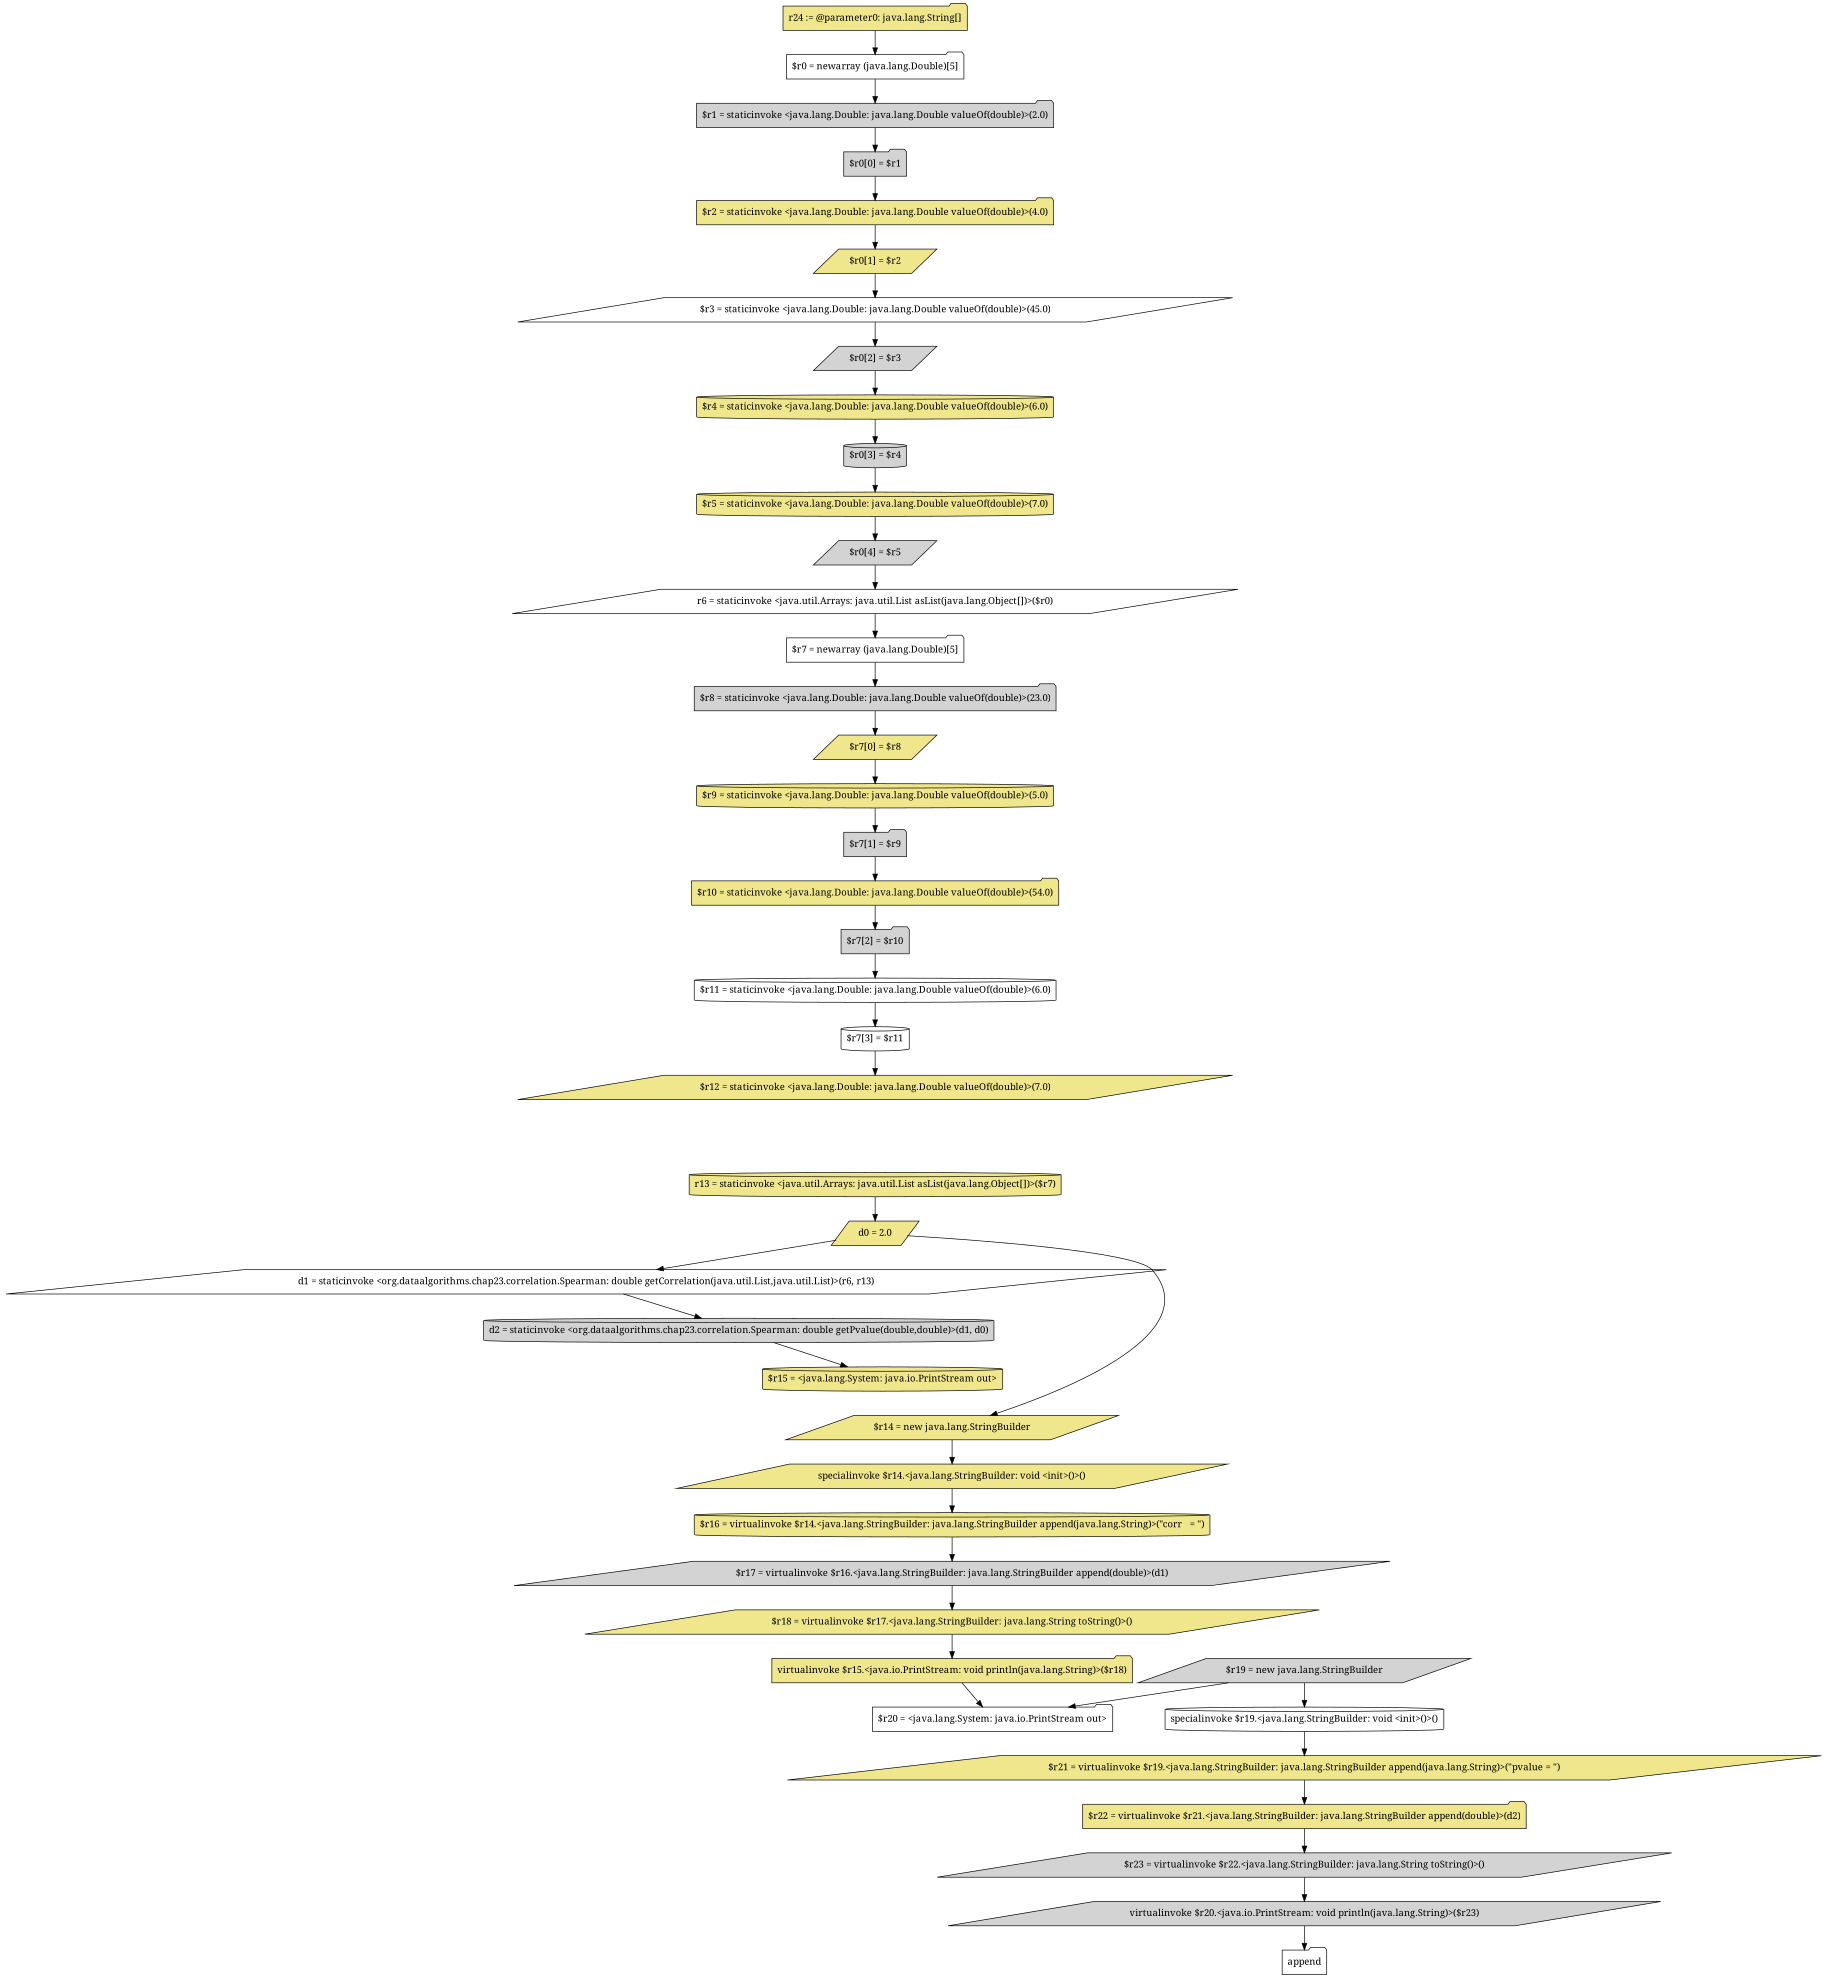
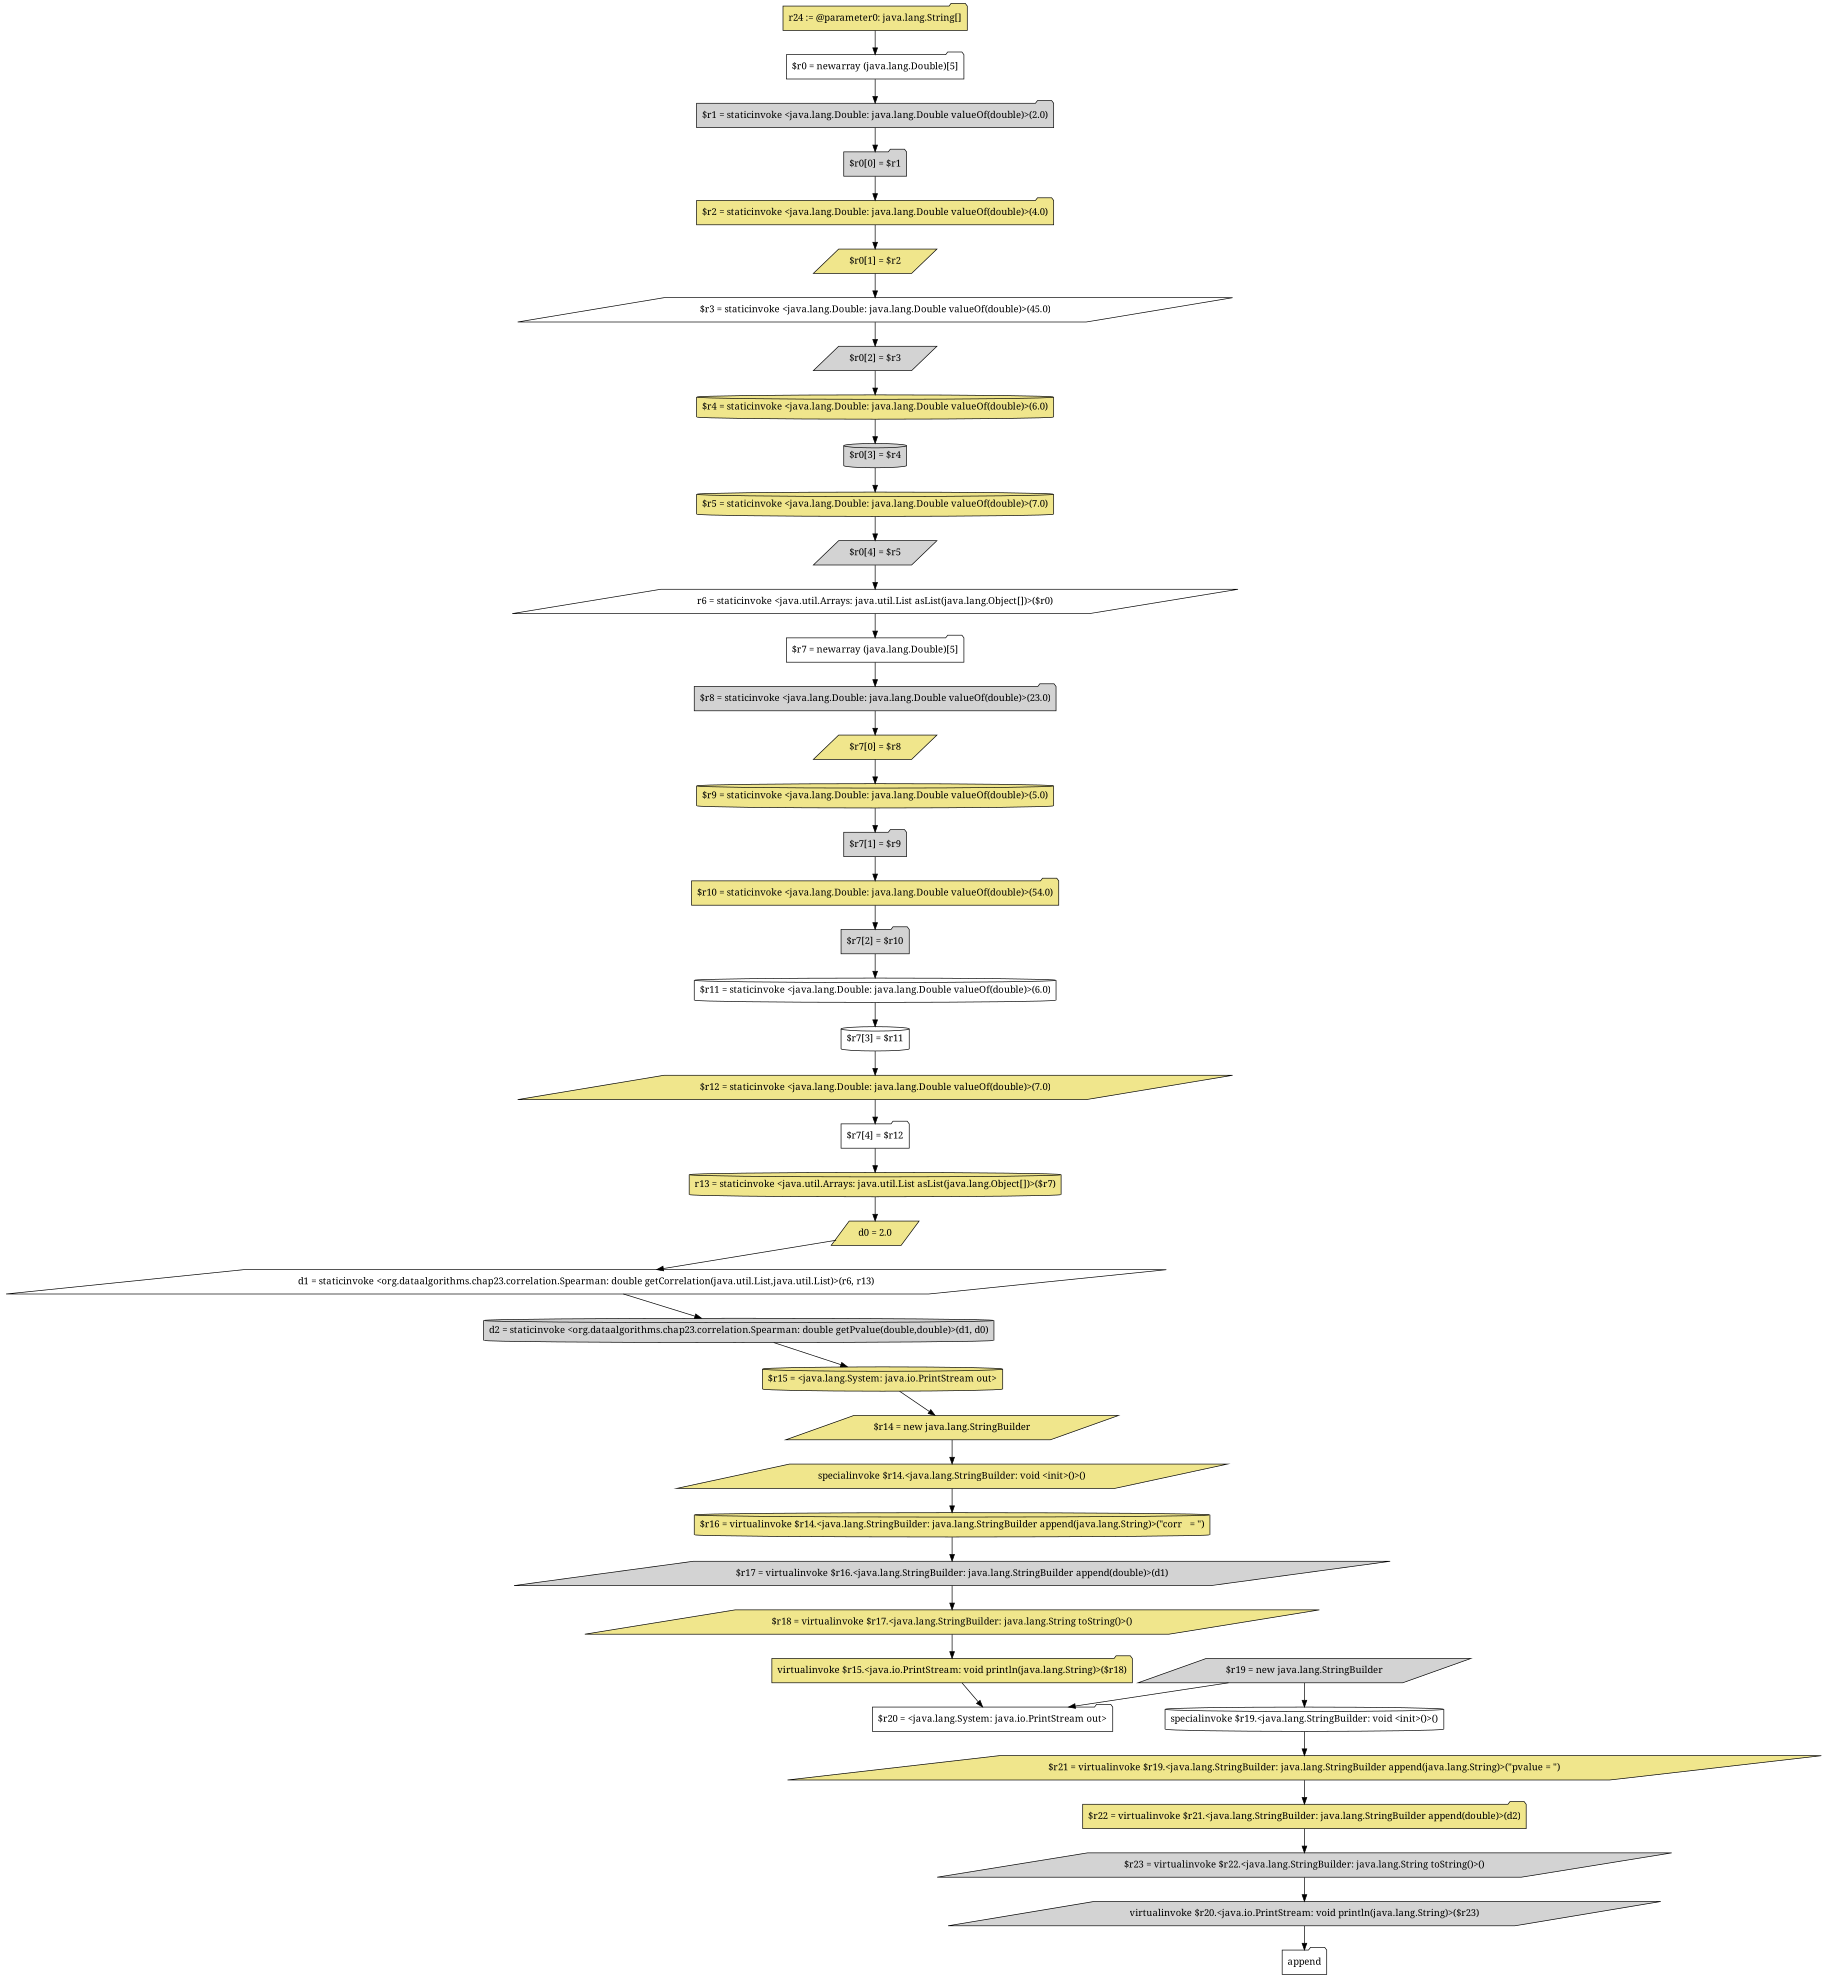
  digraph {
    fontname="Noto Serif"
    node [fillcolor=khaki fontname="Noto Serif" shape=parallelogram style=filled]
    edge [fontname="Noto Serif"]
    "r24 := @parameter0: java.lang.String[]" [shape=folder]
    "$r0 = newarray (java.lang.Double)[5]" [fillcolor=white shape=folder]
    "$r1 = staticinvoke <java.lang.Double: java.lang.Double valueOf(double)>(2.0)" [fillcolor=lightgrey shape=folder]
    "$r0[0] = $r1" [fillcolor=lightgrey shape=folder]
    "$r2 = staticinvoke <java.lang.Double: java.lang.Double valueOf(double)>(4.0)" [shape=folder]
    "$r0[1] = $r2"
    "$r3 = staticinvoke <java.lang.Double: java.lang.Double valueOf(double)>(45.0)" [fillcolor=white]
    "$r0[2] = $r3" [fillcolor=lightgrey]
    "$r4 = staticinvoke <java.lang.Double: java.lang.Double valueOf(double)>(6.0)" [shape=cylinder]
    "$r0[3] = $r4" [fillcolor=lightgrey shape=cylinder]
    "$r5 = staticinvoke <java.lang.Double: java.lang.Double valueOf(double)>(7.0)" [shape=cylinder]
    "$r0[4] = $r5" [fillcolor=lightgrey]
    "r6 = staticinvoke <java.util.Arrays: java.util.List asList(java.lang.Object[])>($r0)" [fillcolor=white]
    "$r7 = newarray (java.lang.Double)[5]" [fillcolor=white shape=folder]
    "$r8 = staticinvoke <java.lang.Double: java.lang.Double valueOf(double)>(23.0)" [fillcolor=lightgrey shape=folder]
    "$r7[0] = $r8"
    "$r9 = staticinvoke <java.lang.Double: java.lang.Double valueOf(double)>(5.0)" [shape=cylinder]
    "$r7[1] = $r9" [fillcolor=lightgrey shape=folder]
    "$r10 = staticinvoke <java.lang.Double: java.lang.Double valueOf(double)>(54.0)" [shape=folder]
    "$r7[2] = $r10" [fillcolor=lightgrey shape=folder]
    "$r11 = staticinvoke <java.lang.Double: java.lang.Double valueOf(double)>(6.0)" [fillcolor=white shape=cylinder]
    "$r7[3] = $r11" [fillcolor=white shape=cylinder]
    "$r12 = staticinvoke <java.lang.Double: java.lang.Double valueOf(double)>(7.0)"
+   "$r7[4] = $r12" [fillcolor=white shape=folder]
    "r13 = staticinvoke <java.util.Arrays: java.util.List asList(java.lang.Object[])>($r7)" [shape=cylinder]
    n26 [label="d0 = 2.0"]
    "d1 = staticinvoke <org.dataalgorithms.chap23.correlation.Spearman: double getCorrelation(java.util.List,java.util.List)>(r6, r13)" [fillcolor=white]
    "d2 = staticinvoke <org.dataalgorithms.chap23.correlation.Spearman: double getPvalue(double,double)>(d1, d0)" [fillcolor=lightgrey shape=cylinder]
    "$r15 = <java.lang.System: java.io.PrintStream out>" [shape=cylinder]
    "$r14 = new java.lang.StringBuilder"
    "specialinvoke $r14.<java.lang.StringBuilder: void <init>()>()"
    "$r16 = virtualinvoke $r14.<java.lang.StringBuilder: java.lang.StringBuilder append(java.lang.String)>(\"corr   = \")" [shape=cylinder]
    "$r17 = virtualinvoke $r16.<java.lang.StringBuilder: java.lang.StringBuilder append(double)>(d1)" [fillcolor=lightgrey]
    "$r18 = virtualinvoke $r17.<java.lang.StringBuilder: java.lang.String toString()>()"
    "virtualinvoke $r15.<java.io.PrintStream: void println(java.lang.String)>($r18)" [shape=folder]
    "$r20 = <java.lang.System: java.io.PrintStream out>" [fillcolor=white shape=folder]
    "$r19 = new java.lang.StringBuilder" [fillcolor=lightgrey]
    "specialinvoke $r19.<java.lang.StringBuilder: void <init>()>()" [fillcolor=white shape=cylinder]
    "$r21 = virtualinvoke $r19.<java.lang.StringBuilder: java.lang.StringBuilder append(java.lang.String)>(\"pvalue = \")"
    "$r22 = virtualinvoke $r21.<java.lang.StringBuilder: java.lang.StringBuilder append(double)>(d2)" [shape=folder]
    "$r23 = virtualinvoke $r22.<java.lang.StringBuilder: java.lang.String toString()>()" [fillcolor=lightgrey]
    "virtualinvoke $r20.<java.io.PrintStream: void println(java.lang.String)>($r23)" [fillcolor=lightgrey]
    n43 [fillcolor=white label=append shape=folder]
    "r24 := @parameter0: java.lang.String[]" -> "$r0 = newarray (java.lang.Double)[5]"
    "$r0 = newarray (java.lang.Double)[5]" -> "$r1 = staticinvoke <java.lang.Double: java.lang.Double valueOf(double)>(2.0)"
    "$r1 = staticinvoke <java.lang.Double: java.lang.Double valueOf(double)>(2.0)" -> "$r0[0] = $r1"
    "$r0[0] = $r1" -> "$r2 = staticinvoke <java.lang.Double: java.lang.Double valueOf(double)>(4.0)"
    "$r2 = staticinvoke <java.lang.Double: java.lang.Double valueOf(double)>(4.0)" -> "$r0[1] = $r2"
    "$r0[1] = $r2" -> "$r3 = staticinvoke <java.lang.Double: java.lang.Double valueOf(double)>(45.0)"
    "$r3 = staticinvoke <java.lang.Double: java.lang.Double valueOf(double)>(45.0)" -> "$r0[2] = $r3"
    "$r0[2] = $r3" -> "$r4 = staticinvoke <java.lang.Double: java.lang.Double valueOf(double)>(6.0)"
    "$r4 = staticinvoke <java.lang.Double: java.lang.Double valueOf(double)>(6.0)" -> "$r0[3] = $r4"
    "$r0[3] = $r4" -> "$r5 = staticinvoke <java.lang.Double: java.lang.Double valueOf(double)>(7.0)"
    "$r5 = staticinvoke <java.lang.Double: java.lang.Double valueOf(double)>(7.0)" -> "$r0[4] = $r5"
    "$r0[4] = $r5" -> "r6 = staticinvoke <java.util.Arrays: java.util.List asList(java.lang.Object[])>($r0)"
    "r6 = staticinvoke <java.util.Arrays: java.util.List asList(java.lang.Object[])>($r0)" -> "$r7 = newarray (java.lang.Double)[5]"
    "$r7 = newarray (java.lang.Double)[5]" -> "$r8 = staticinvoke <java.lang.Double: java.lang.Double valueOf(double)>(23.0)"
    "$r8 = staticinvoke <java.lang.Double: java.lang.Double valueOf(double)>(23.0)" -> "$r7[0] = $r8"
    "$r7[0] = $r8" -> "$r9 = staticinvoke <java.lang.Double: java.lang.Double valueOf(double)>(5.0)"
    "$r9 = staticinvoke <java.lang.Double: java.lang.Double valueOf(double)>(5.0)" -> "$r7[1] = $r9"
    "$r7[1] = $r9" -> "$r10 = staticinvoke <java.lang.Double: java.lang.Double valueOf(double)>(54.0)"
    "$r10 = staticinvoke <java.lang.Double: java.lang.Double valueOf(double)>(54.0)" -> "$r7[2] = $r10"
    "$r7[2] = $r10" -> "$r11 = staticinvoke <java.lang.Double: java.lang.Double valueOf(double)>(6.0)"
    "$r11 = staticinvoke <java.lang.Double: java.lang.Double valueOf(double)>(6.0)" -> "$r7[3] = $r11"
    "$r7[3] = $r11" -> "$r12 = staticinvoke <java.lang.Double: java.lang.Double valueOf(double)>(7.0)"
+   "$r12 = staticinvoke <java.lang.Double: java.lang.Double valueOf(double)>(7.0)" -> "$r7[4] = $r12"
+   "$r7[4] = $r12" -> "r13 = staticinvoke <java.util.Arrays: java.util.List asList(java.lang.Object[])>($r7)"
    "r13 = staticinvoke <java.util.Arrays: java.util.List asList(java.lang.Object[])>($r7)" -> n26
    n26 -> "d1 = staticinvoke <org.dataalgorithms.chap23.correlation.Spearman: double getCorrelation(java.util.List,java.util.List)>(r6, r13)"
    "d1 = staticinvoke <org.dataalgorithms.chap23.correlation.Spearman: double getCorrelation(java.util.List,java.util.List)>(r6, r13)" -> "d2 = staticinvoke <org.dataalgorithms.chap23.correlation.Spearman: double getPvalue(double,double)>(d1, d0)"
    "d2 = staticinvoke <org.dataalgorithms.chap23.correlation.Spearman: double getPvalue(double,double)>(d1, d0)" -> "$r15 = <java.lang.System: java.io.PrintStream out>"
-   n26 -> "$r14 = new java.lang.StringBuilder"
+   "$r15 = <java.lang.System: java.io.PrintStream out>" -> "$r14 = new java.lang.StringBuilder"
    "$r14 = new java.lang.StringBuilder" -> "specialinvoke $r14.<java.lang.StringBuilder: void <init>()>()"
    "specialinvoke $r14.<java.lang.StringBuilder: void <init>()>()" -> "$r16 = virtualinvoke $r14.<java.lang.StringBuilder: java.lang.StringBuilder append(java.lang.String)>(\"corr   = \")"
    "$r16 = virtualinvoke $r14.<java.lang.StringBuilder: java.lang.StringBuilder append(java.lang.String)>(\"corr   = \")" -> "$r17 = virtualinvoke $r16.<java.lang.StringBuilder: java.lang.StringBuilder append(double)>(d1)"
    "$r17 = virtualinvoke $r16.<java.lang.StringBuilder: java.lang.StringBuilder append(double)>(d1)" -> "$r18 = virtualinvoke $r17.<java.lang.StringBuilder: java.lang.String toString()>()"
    "$r18 = virtualinvoke $r17.<java.lang.StringBuilder: java.lang.String toString()>()" -> "virtualinvoke $r15.<java.io.PrintStream: void println(java.lang.String)>($r18)"
    "virtualinvoke $r15.<java.io.PrintStream: void println(java.lang.String)>($r18)" -> "$r20 = <java.lang.System: java.io.PrintStream out>"
    "$r19 = new java.lang.StringBuilder" -> "$r20 = <java.lang.System: java.io.PrintStream out>"
    "$r19 = new java.lang.StringBuilder" -> "specialinvoke $r19.<java.lang.StringBuilder: void <init>()>()"
    "specialinvoke $r19.<java.lang.StringBuilder: void <init>()>()" -> "$r21 = virtualinvoke $r19.<java.lang.StringBuilder: java.lang.StringBuilder append(java.lang.String)>(\"pvalue = \")"
    "$r21 = virtualinvoke $r19.<java.lang.StringBuilder: java.lang.StringBuilder append(java.lang.String)>(\"pvalue = \")" -> "$r22 = virtualinvoke $r21.<java.lang.StringBuilder: java.lang.StringBuilder append(double)>(d2)"
    "$r22 = virtualinvoke $r21.<java.lang.StringBuilder: java.lang.StringBuilder append(double)>(d2)" -> "$r23 = virtualinvoke $r22.<java.lang.StringBuilder: java.lang.String toString()>()"
    "$r23 = virtualinvoke $r22.<java.lang.StringBuilder: java.lang.String toString()>()" -> "virtualinvoke $r20.<java.io.PrintStream: void println(java.lang.String)>($r23)"
    "virtualinvoke $r20.<java.io.PrintStream: void println(java.lang.String)>($r23)" -> n43
  }
